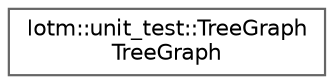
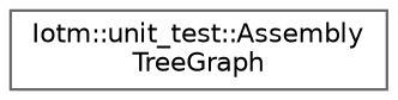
  digraph {
    rankdir=LR
-   n1 [color=grey40 fillcolor=white fontname=Helvetica fontsize=10 height=0.2 label="Iotm::unit_test::TreeGraph\lTreeGraph" shape=box style=filled width=0.4]
+   n1 [color=grey40 fillcolor=white fontname=Helvetica fontsize=10 height=0.2 label="Iotm::unit_test::Assembly\lTreeGraph" shape=box style=filled width=0.4]
  }
